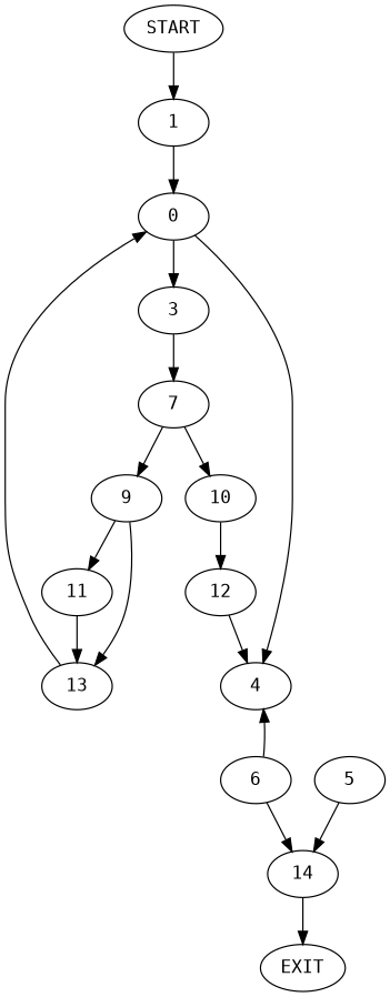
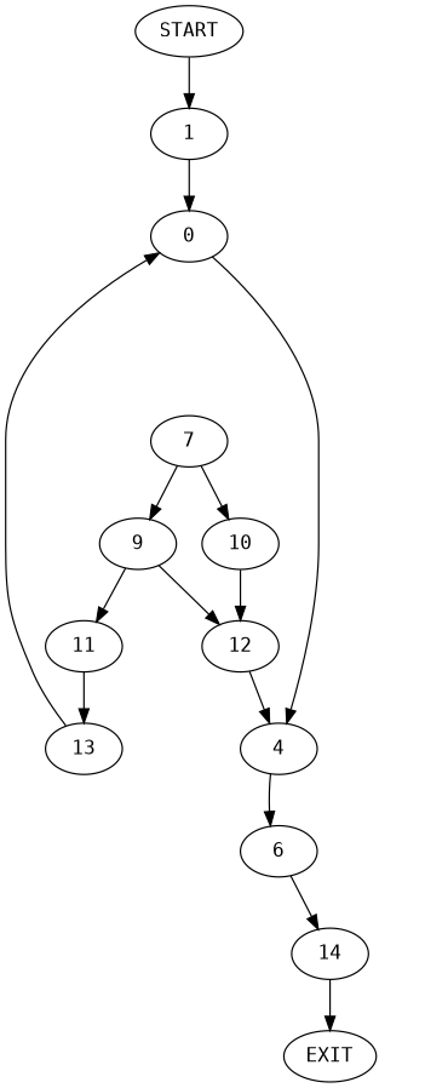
  digraph {
    fontname="DejaVu Sans Mono"
    node [fontname="DejaVu Sans Mono"]
    edge [fontname="DejaVu Sans Mono"]
    n1 [label=START]
    1
    n3 [label=0]
    n4 [label=EXIT]
-   3
    4
    7
    6
    9
    10
-   5
    14
    13
    11
    12
    n1 -> 1
    1 -> n3
-   n3 -> 3
    n3 -> 4
-   3 -> 7
-   6 -> 4
+   4 -> 6
    7 -> 9
    7 -> 10
    6 -> 14
-   9 -> 13
+   9 -> 12
    9 -> 11
    10 -> 12
-   5 -> 14
    14 -> n4
    13 -> n3
    11 -> 13
    12 -> 4
  }
